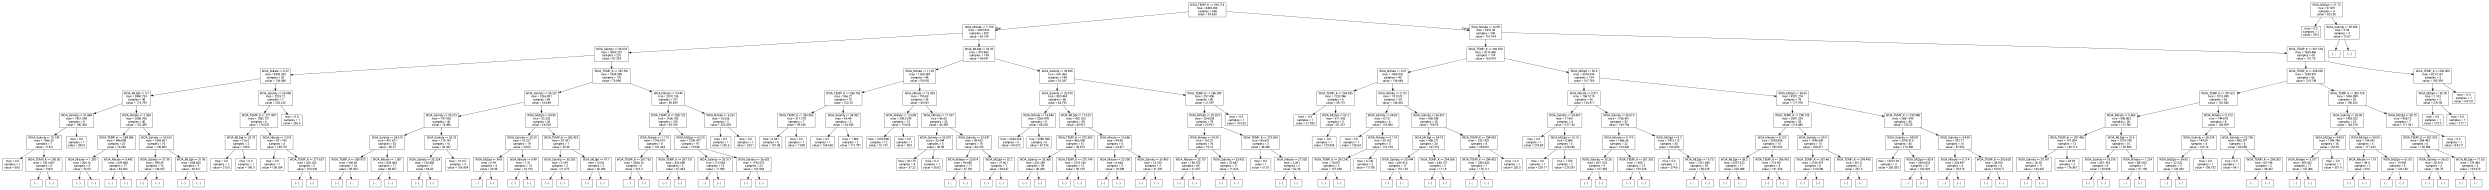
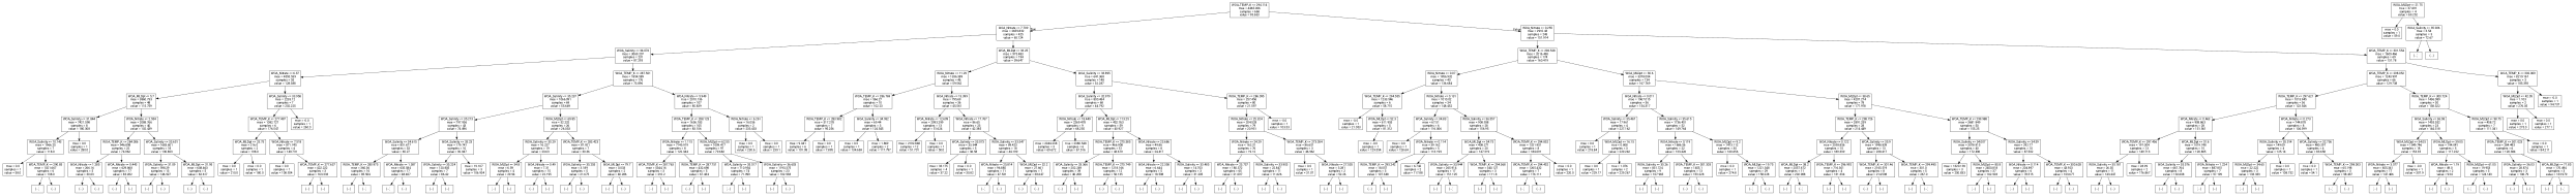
  digraph {
    fontname=Roboto
    node [fontname=Roboto shape=box]
    edge [fontname=Roboto]
    n1 [label="WOA_TEMP_K <= 294.114\nmse = 4465.006\nsamples = 668\nvalue = 95.633"]
    n2 [label="WOA_Nitrate <= 7.709\nmse = 2659.832\nsamples = 425\nvalue = 65.124"]
    n3 [label="WOA_Nitrate <= 0.255\nmse = 2910.43\nsamples = 243\nvalue = 151.914"]
    n4 [label="WOA_Salinity <= 34.076\nmse = 3069.207\nsamples = 231\nvalue = 87.293"]
    n5 [label="WOA_MLDpt <= 33.25\nmse = 975.483\nsamples = 194\nvalue = 39.647"]
    n6 [label="WOA_TEMP_K <= 296.528\nmse = 3216.465\nsamples = 174\nvalue = 160.419"]
    n7 [label="WOA_TEMP_K <= 301.554\nmse = 1609.466\nsamples = 69\nvalue = 131.78"]
    n8 [label="WOA_Nitrate <= 6.37\nmse = 4555.539\nsamples = 55\nvalue = 128.388"]
    n9 [label="WOA_TEMP_K <= 287.501\nmse = 1854.589\nsamples = 176\nvalue = 73.896"]
    n10 [label="WOA_Nitrate <= 11.29\nmse = 1336.389\nsamples = 46\nvalue = 59.562"]
    n11 [label="WOA_Salinity <= 33.895\nmse = 641.368\nsamples = 148\nvalue = 32.287"]
    n12 [label="WOA_MLDpt <= 5.7\nmse = 3860.733\nsamples = 48\nvalue = 115.759"]
    n13 [label="WOA_Salinity <= 33.958\nmse = 2233.12\nsamples = 7\nvalue = 202.225"]
    n14 [label="WOA_Salinity <= 35.237\nmse = 1066.091\nsamples = 69\nvalue = 55.649"]
    n15 [label="WOA_Nitrate <= 5.949\nmse = 2010.136\nsamples = 107\nvalue = 85.839"]
    n16 [label="WOA_Salinity <= 31.844\nmse = 7421.598\nsamples = 8\nvalue = 180.308"]
    n17 [label="WOA_Nitrate <= 2.554\nmse = 2088.766\nsamples = 40\nvalue = 102.439"]
    n18 [label="WOA_TEMP_K <= 277.497\nmse = 1082.727\nsamples = 6\nvalue = 176.547"]
    n19 [label="mse = -0.0\nsamples = 1\nvalue = 260.0"]
    n20 [label="WOA_Salinity <= 10.143\nmse = 1966.25\nsamples = 7\nvalue = 118.0"]
    n21 [label="mse = 0.0\nsamples = 1\nvalue = 280.0"]
    n22 [label="WOA_TEMP_K <= 284.006\nmse = 946.898\nsamples = 22\nvalue = 74.962"]
    n23 [label="WOA_Salinity <= 33.651\nmse = 1683.601\nsamples = 18\nvalue = 130.803"]
    n24 [label="mse = 0.0\nsamples = 1\nvalue = 58.0"]
    n25 [label="WOA_TEMP_K <= 290.85\nmse = 1021.667\nsamples = 6\nvalue = 138.0"]
    n26 [label="(...)"]
    n27 [label="(...)"]
    n28 [label="WOA_Nitrate <= 1.285\nmse = 266.16\nsamples = 5\nvalue = 30.03"]
    n29 [label="WOA_Nitrate <= 0.443\nmse = 629.868\nsamples = 17\nvalue = 83.282"]
    n30 [label="WOA_Salinity <= 31.09\nmse = 598.29\nsamples = 13\nvalue = 146.927"]
    n31 [label="WOA_MLDpt <= 31.95\nmse = 608.463\nsamples = 5\nvalue = 63.617"]
    n32 [label="(...)"]
    n33 [label="(...)"]
    n34 [label="(...)"]
    n35 [label="(...)"]
    n36 [label="(...)"]
    n37 [label="(...)"]
    n38 [label="(...)"]
    n39 [label="(...)"]
    n40 [label="WOA_MLDpt <= 25.75\nmse = 216.0\nsamples = 2\nvalue = 198.0"]
    n41 [label="WOA_Nitrate <= 7.518\nmse = 871.745\nsamples = 4\nvalue = 149.731"]
    n42 [label="mse = 0.0\nsamples = 1\nvalue = 210.0"]
    n43 [label="mse = 0.0\nsamples = 1\nvalue = 180.0"]
    n44 [label="mse = 0.0\nsamples = 1\nvalue = 108.924"]
    n45 [label="WOA_TEMP_K <= 277.637\nmse = 422.222\nsamples = 3\nvalue = 163.333"]
    n46 [label="(...)"]
    n47 [label="(...)"]
    n48 [label="WOA_Salinity <= 35.213\nmse = 797.936\nsamples = 43\nvalue = 74.496"]
    n49 [label="WOA_MLDpt <= 69.85\nmse = 52.232\nsamples = 26\nvalue = 26.033"]
    n50 [label="WOA_TEMP_K <= 288.123\nmse = 1636.183\nsamples = 105\nvalue = 83.106"]
    n51 [label="WOA_Nitrate <= 6.261\nmse = 16.056\nsamples = 2\nvalue = 233.433"]
    n52 [label="WOA_Salinity <= 34.615\nmse = 851.677\nsamples = 33\nvalue = 65.27"]
    n53 [label="WOA_Salinity <= 35.23\nmse = 179.741\nsamples = 10\nvalue = 92.947"]
    n54 [label="WOA_Salinity <= 35.29\nmse = 16.227\nsamples = 19\nvalue = 23.63"]
    n55 [label="WOA_TEMP_K <= 283.423\nmse = 87.921\nsamples = 7\nvalue = 30.36"]
    n56 [label="WOA_TEMP_K <= 280.975\nmse = 360.36\nsamples = 16\nvalue = 85.504"]
    n57 [label="WOA_Nitrate <= 1.387\nmse = 635.584\nsamples = 17\nvalue = 48.407"]
    n58 [label="WOA_Salinity <= 35.224\nmse = 120.805\nsamples = 7\nvalue = 86.42"]
    n59 [label="mse = 19.107\nsamples = 3\nvalue = 106.934"]
    n60 [label="(...)"]
    n61 [label="(...)"]
    n62 [label="(...)"]
    n63 [label="(...)"]
    n64 [label="(...)"]
    n65 [label="(...)"]
    n66 [label="WOA_MLDpt <= 34.8\nmse = 6.59\nsamples = 4\nvalue = 29.94"]
    n67 [label="WOA_Nitrate <= 0.49\nmse = 7.31\nsamples = 15\nvalue = 22.195"]
    n68 [label="WOA_Salinity <= 35.255\nmse = 3.189\nsamples = 5\nvalue = 21.675"]
    n69 [label="WOA_MLDpt <= 79.7\nmse = 0.033\nsamples = 2\nvalue = 40.286"]
    n70 [label="(...)"]
    n71 [label="(...)"]
    n72 [label="(...)"]
    n73 [label="(...)"]
    n74 [label="(...)"]
    n75 [label="(...)"]
    n76 [label="(...)"]
    n77 [label="(...)"]
    n78 [label="WOA_Nitrate <= 1.115\nmse = 7145.919\nsamples = 8\nvalue = 122.344"]
    n79 [label="WOA_MLDpt <= 62.55\nmse = 1009.417\nsamples = 97\nvalue = 79.682"]
    n80 [label="mse = 0.0\nsamples = 1\nvalue = 230.6"]
    n81 [label="mse = 0.0\nsamples = 1\nvalue = 239.1"]
    n82 [label="WOA_TEMP_K <= 287.763\nmse = 5344.16\nsamples = 3\nvalue = 210.2"]
    n83 [label="WOA_TEMP_K <= 287.751\nmse = 432.698\nsamples = 5\nvalue = 67.434"]
    n84 [label="WOA_Salinity <= 35.517\nmse = 710.954\nsamples = 74\nvalue = 71.999"]
    n85 [label="WOA_Salinity <= 36.603\nmse = 1193.375\nsamples = 23\nvalue = 102.938"]
    n86 [label="(...)"]
    n87 [label="(...)"]
    n88 [label="(...)"]
    n89 [label="(...)"]
    n90 [label="(...)"]
    n91 [label="(...)"]
    n92 [label="(...)"]
    n93 [label="(...)"]
    n94 [label="WOA_TEMP_K <= 286.769\nmse = 566.27\nsamples = 10\nvalue = 102.23"]
    n95 [label="WOA_Nitrate <= 13.399\nmse = 795.69\nsamples = 36\nvalue = 45.561"]
    n96 [label="WOA_Salinity <= 32.979\nmse = 800.434\nsamples = 68\nvalue = 44.792"]
    n97 [label="WOA_TEMP_K <= 286.095\nmse = 257.456\nsamples = 80\nvalue = 21.597"]
    n98 [label="WOA_TEMP_K <= 283.982\nmse = 517.278\nsamples = 7\nvalue = 95.256"]
    n99 [label="WOA_Salinity <= 34.932\nmse = 69.44\nsamples = 3\nvalue = 124.545"]
    n100 [label="WOA_Nitrate <= 12.609\nmse = 2093.299\nsamples = 13\nvalue = 51.624"]
    n101 [label="WOA_Nitrate <= 17.767\nmse = 86.65\nsamples = 23\nvalue = 42.385"]
    n102 [label="mse = 9.041\nsamples = 6\nvalue = 101.08"]
    n103 [label="mse = 0.0\nsamples = 1\nvalue = 7.895"]
    n104 [label="mse = 0.0\nsamples = 1\nvalue = 134.669"]
    n105 [label="mse = 1.869\nsamples = 2\nvalue = 117.797"]
    n106 [label="mse = 2192.848\nsamples = 12\nvalue = 51.701"]
    n107 [label="mse = 0.0\nsamples = 1\nvalue = 50.0"]
    n108 [label="WOA_Salinity <= 33.073\nmse = 33.544\nsamples = 5\nvalue = 36.58"]
    n109 [label="WOA_Salinity <= 33.547\nmse = 89.423\nsamples = 18\nvalue = 44.199"]
    n110 [label="mse = 33.175\nsamples = 4\nvalue = 37.22"]
    n111 [label="mse = 0.0\nsamples = 1\nvalue = 30.82"]
    n112 [label="WOA_Nitrate <= 25.814\nmse = 96.885\nsamples = 11\nvalue = 47.531"]
    n113 [label="WOA_MLDpt <= 32.2\nmse = 27.661\nsamples = 7\nvalue = 38.647"]
    n114 [label="(...)"]
    n115 [label="(...)"]
    n116 [label="(...)"]
    n117 [label="(...)"]
    n118 [label="WOA_Nitrate <= 18.449\nmse = 2269.478\nsamples = 9\nvalue = 68.235"]
    n119 [label="WOA_MLDpt <= 113.25\nmse = 452.763\nsamples = 59\nvalue = 40.927"]
    n120 [label="WOA_Nitrate <= 25.324\nmse = 204.528\nsamples = 79\nvalue = 20.931"]
    n121 [label="mse = -0.0\nsamples = 1\nvalue = 103.53"]
    n122 [label="mse = 2044.238\nsamples = 3\nvalue = 69.672"]
    n123 [label="mse = 2380.548\nsamples = 6\nvalue = 67.516"]
    n124 [label="WOA_TEMP_K <= 275.585\nmse = 466.908\nsamples = 51\nvalue = 43.679"]
    n125 [label="WOA_Nitrate <= 23.686\nmse = 49.86\nsamples = 8\nvalue = 24.417"]
    n126 [label="WOA_Salinity <= 33.366\nmse = 202.249\nsamples = 39\nvalue = 40.208"]
    n127 [label="WOA_TEMP_K <= 275.749\nmse = 1218.166\nsamples = 12\nvalue = 56.135"]
    n128 [label="WOA_Nitrate <= 22.358\nmse = 6.644\nsamples = 5\nvalue = 18.598"]
    n129 [label="WOA_Salinity <= 33.485\nmse = 14.703\nsamples = 3\nvalue = 31.205"]
    n130 [label="(...)"]
    n131 [label="(...)"]
    n132 [label="(...)"]
    n133 [label="(...)"]
    n134 [label="(...)"]
    n135 [label="(...)"]
    n136 [label="(...)"]
    n137 [label="(...)"]
    n138 [label="WOA_Nitrate <= 24.29\nmse = 162.31\nsamples = 76\nvalue = 19.12"]
    n139 [label="WOA_TEMP_K <= 273.054\nmse = 86.651\nsamples = 3\nvalue = 46.962"]
    n140 [label="WOA_Nitrate <= 23.737\nmse = 180.372\nsamples = 65\nvalue = 21.097"]
    n141 [label="WOA_Salinity <= 33.903\nmse = 22.847\nsamples = 11\nvalue = 11.626"]
-   n142 [label="mse = 0.0\nvalue = 1\nvalue = 31.07"]
+   n142 [label="mse = 0.0\nsamples = 1\nvalue = 31.07"]
    n143 [label="WOA_Nitrate <= 27.535\nmse = 3.281\nsamples = 2\nvalue = 52.26"]
    n144 [label="(...)"]
    n145 [label="(...)"]
    n146 [label="(...)"]
    n147 [label="(...)"]
    n148 [label="(...)"]
    n149 [label="(...)"]
    n150 [label="WOA_Nitrate <= 0.07\nmse = 1956.932\nsamples = 40\nvalue = 136.684"]
    n151 [label="WOA_MLDpt <= 30.6\nmse = 3378.004\nsamples = 134\nvalue = 167.769"]
    n152 [label="WOA_TEMP_K <= 298.052\nmse = 1243.997\nsamples = 66\nvalue = 129.738"]
    n153 [label="WOA_TEMP_K <= 302.009\nmse = 8219.167\nsamples = 3\nvalue = 185.393"]
    n154 [label="WOA_TEMP_K <= 294.555\nmse = 1233.546\nsamples = 6\nvalue = 58.715"]
    n155 [label="WOA_Nitrate <= 0.131\nmse = 1010.02\nsamples = 34\nvalue = 148.452"]
    n156 [label="WOA_Nitrate <= 0.011\nmse = 1967.015\nsamples = 56\nvalue = 154.317"]
    n157 [label="WOA_MLDpt <= 38.65\nmse = 4207.274\nsamples = 78\nvalue = 177.978"]
    n158 [label="mse = -0.0\nsamples = 1\nvalue = 21.053"]
    n159 [label="WOA_MLDpt <= 52.3\nmse = 611.955\nsamples = 5\nvalue = 81.312"]
    n160 [label="WOA_Salinity <= 34.83\nmse = 67.51\nsamples = 6\nvalue = 116.006"]
    n161 [label="WOA_Salinity <= 36.557\nmse = 908.938\nsamples = 28\nvalue = 156.95"]
    n162 [label="mse = -0.0\nsamples = 1\nvalue = 129.554"]
    n163 [label="WOA_MLDpt <= 21.75\nmse = 37.691\nsamples = 4\nvalue = 69.252"]
    n164 [label="mse = 0.0\nsamples = 1\nvalue = 59.0"]
    n165 [label="WOA_Salinity <= 35.926\nmse = 3.54\nsamples = 3\nvalue = 72.67"]
    n166 [label="(...)"]
    n167 [label="(...)"]
    n168 [label="mse = 0.0\nsamples = 1\nvalue = 128.64"]
    n169 [label="WOA_Nitrate <= 0.114\nmse = 39.162\nsamples = 5\nvalue = 113.199"]
    n170 [label="WOA_MLDpt <= 54.75\nmse = 408.271\nsamples = 20\nvalue = 147.319"]
    n171 [label="WOA_TEMP_K <= 294.852\nmse = 1321.901\nsamples = 8\nvalue = 184.091"]
    n172 [label="WOA_TEMP_K <= 295.242\nmse = 18.057\nsamples = 3\nvalue = 107.348"]
    n173 [label="mse = 6.742\nsamples = 2\nvalue = 117.88"]
    n174 [label="(...)"]
    n175 [label="(...)"]
    n176 [label="WOA_Salinity <= 33.944\nmse = 265.914\nsamples = 17\nvalue = 151.125"]
    n177 [label="WOA_TEMP_K <= 294.368\nmse = 340.127\nsamples = 3\nvalue = 111.8"]
    n178 [label="WOA_TEMP_K <= 294.452\nmse = 1265.432\nsamples = 7\nvalue = 176.111"]
    n179 [label="mse = 0.0\nsamples = 1\nvalue = 220.0"]
    n180 [label="(...)"]
    n181 [label="(...)"]
    n182 [label="(...)"]
    n183 [label="(...)"]
    n184 [label="(...)"]
    n185 [label="(...)"]
    n186 [label="WOA_Salinity <= 35.467\nmse = 17.961\nsamples = 4\nvalue = 227.162"]
    n187 [label="WOA_Salinity <= 35.615\nmse = 1736.451\nsamples = 52\nvalue = 149.764"]
    n188 [label="WOA_TEMP_K <= 298.726\nmse = 2891.259\nsamples = 28\nvalue = 214.449"]
    n189 [label="WOA_TEMP_K <= 299.988\nmse = 3681.949\nsamples = 50\nvalue = 155.25"]
    n190 [label="mse = 0.0\nsamples = 1\nvalue = 218.84"]
    n191 [label="WOA_MLDpt <= 16.15\nmse = 0.808\nsamples = 3\nvalue = 229.242"]
    n192 [label="WOA_Nitrate <= 0.119\nmse = 1686.56\nsamples = 22\nvalue = 133.426"]
    n193 [label="WOA_MLDpt <= 9.2\nmse = 1473.112\nsamples = 30\nvalue = 160.656"]
    n194 [label="mse = 0.0\nsamples = 1\nvalue = 229.17"]
    n195 [label="mse = 1.076\nsamples = 2\nvalue = 229.267"]
    n196 [label="WOA_Salinity <= 35.26\nmse = 831.724\nsamples = 9\nvalue = 107.965"]
    n197 [label="WOA_TEMP_K <= 301.303\nmse = 1455.1\nsamples = 13\nvalue = 153.228"]
    n198 [label="mse = 0.0\nsamples = 1\nvalue = 274.8"]
    n199 [label="WOA_MLDpt <= 19.75\nmse = 1221.348\nsamples = 29\nvalue = 158.228"]
    n200 [label="(...)"]
    n201 [label="(...)"]
    n202 [label="(...)"]
    n203 [label="(...)"]
    n204 [label="(...)"]
    n205 [label="(...)"]
    n206 [label="WOA_Nitrate <= 0.122\nmse = 2593.856\nsamples = 15\nvalue = 189.339"]
    n207 [label="WOA_Salinity <= 35.9\nmse = 1998.839\nsamples = 13\nvalue = 238.417"]
    n208 [label="WOA_Salinity <= 34.007\nmse = 3078.915\nsamples = 40\nvalue = 172.496"]
    n209 [label="WOA_Salinity <= 34.59\nmse = 292.77\nsamples = 10\nvalue = 87.502"]
    n210 [label="WOA_MLDpt <= 38.2\nmse = 2057.672\nsamples = 11\nvalue = 202.988"]
    n211 [label="WOA_TEMP_K <= 296.992\nmse = 716.301\nsamples = 4\nvalue = 131.334"]
    n212 [label="WOA_TEMP_K <= 301.46\nmse = 2165.519\nsamples = 8\nvalue = 214.598"]
    n213 [label="WOA_TEMP_K <= 299.495\nmse = 301.0\nsamples = 5\nvalue = 267.0"]
    n214 [label="(...)"]
    n215 [label="(...)"]
    n216 [label="(...)"]
    n217 [label="(...)"]
    n218 [label="(...)"]
    n219 [label="(...)"]
    n220 [label="(...)"]
    n221 [label="(...)"]
    n222 [label="mse = 1320.139\nsamples = 3\nvalue = 250.833"]
    n223 [label="WOA_MLDpt <= 80.8\nmse = 2450.818\nsamples = 37\nvalue = 162.903"]
    n224 [label="WOA_Nitrate <= 0.114\nmse = 204.897\nsamples = 6\nvalue = 78.515"]
    n225 [label="WOA_TEMP_K <= 300.628\nmse = 43.923\nsamples = 4\nvalue = 103.677"]
    n226 [label="(...)"]
    n227 [label="(...)"]
    n228 [label="(...)"]
    n229 [label="(...)"]
    n230 [label="(...)"]
    n231 [label="(...)"]
    n232 [label="WOA_TEMP_K <= 297.621\nmse = 1013.945\nsamples = 36\nvalue = 123.546"]
    n233 [label="WOA_TEMP_K <= 300.724\nmse = 1436.089\nsamples = 30\nvalue = 138.322"]
    n234 [label="WOA_MLDpt <= 42.05\nmse = 1.103\nsamples = 2\nvalue = 276.05"]
    n235 [label="mse = -0.0\nsamples = 1\nvalue = 94.737"]
    n236 [label="WOA_Nitrate <= 0.463\nmse = 908.863\nsamples = 28\nvalue = 131.561"]
    n237 [label="WOA_Nitrate <= 0.273\nmse = 744.878\nsamples = 8\nvalue = 104.399"]
    n238 [label="WOA_Salinity <= 36.08\nmse = 1455.552\nsamples = 23\nvalue = 144.318"]
    n239 [label="WOA_MLDpt <= 98.75\nmse = 458.72\nsamples = 7\nvalue = 111.341"]
    n240 [label="WOA_TEMP_K <= 297.456\nmse = 197.004\nsamples = 13\nvalue = 149.713"]
    n241 [label="WOA_MLDpt <= 51.6\nmse = 1019.748\nsamples = 15\nvalue = 120.805"]
    n242 [label="WOA_Salinity <= 35.514\nmse = 149.09\nsamples = 4\nvalue = 125.14"]
    n243 [label="WOA_Salinity <= 32.736\nmse = 480.297\nsamples = 4\nvalue = 83.658"]
    n244 [label="WOA_Salinity <= 35.181\nmse = 26.35\nsamples = 11\nvalue = 143.447"]
    n245 [label="mse = 28.99\nsamples = 2\nvalue = 176.867"]
    n246 [label="WOA_Salinity <= 35.576\nmse = 667.764\nsamples = 8\nvalue = 132.608"]
    n247 [label="WOA_Nitrate <= 1.224\nmse = 887.851\nsamples = 7\nvalue = 97.199"]
    n248 [label="(...)"]
    n249 [label="(...)"]
    n250 [label="(...)"]
    n251 [label="(...)"]
    n252 [label="(...)"]
    n253 [label="(...)"]
    n254 [label="WOA_MLDpt <= 34.65\nmse = 22.222\nsamples = 3\nvalue = 133.333"]
    n255 [label="mse = 0.0\nsamples = 1\nvalue = 108.752"]
    n256 [label="mse = 0.0\nsamples = 1\nvalue = 54.1"]
    n257 [label="WOA_TEMP_K <= 298.003\nmse = 65.198\nsamples = 3\nvalue = 98.437"]
    n258 [label="(...)"]
    n259 [label="(...)"]
    n260 [label="(...)"]
    n261 [label="(...)"]
    n262 [label="WOA_MLDpt <= 54.05\nmse = 1549.746\nsamples = 18\nvalue = 153.35"]
    n263 [label="WOA_MLDpt <= 39.05\nmse = 194.041\nsamples = 5\nvalue = 117.222"]
    n264 [label="WOA_TEMP_K <= 301.023\nmse = 284.493\nsamples = 6\nvalue = 120.384"]
    n265 [label="mse = 0.0\nsamples = 1\nvalue = 84.211"]
    n266 [label="WOA_Nitrate <= 3.577\nmse = 655.341\nsamples = 17\nvalue = 147.406"]
    n267 [label="mse = -0.0\nsamples = 1\nvalue = 307.9"]
    n268 [label="WOA_Nitrate <= 1.19\nmse = 49.0\nsamples = 2\nvalue = 93.0"]
    n269 [label="WOA_MLDpt <= 61.05\nmse = 19.953\nsamples = 3\nvalue = 124.143"]
    n270 [label="(...)"]
    n271 [label="(...)"]
    n272 [label="(...)"]
    n273 [label="(...)"]
    n274 [label="(...)"]
    n275 [label="(...)"]
    n276 [label="WOA_Salinity <= 36.03\nmse = 28.874\nsamples = 3\nvalue = 106.79"]
    n277 [label="WOA_MLDpt <= 71.85\nmse = 170.494\nsamples = 3\nvalue = 133.979"]
    n278 [label="(...)"]
    n279 [label="(...)"]
    n280 [label="(...)"]
    n281 [label="(...)"]
    n282 [label="mse = 0.0\nsamples = 1\nvalue = 275.0"]
    n283 [label="mse = 0.0\nsamples = 1\nvalue = 277.1"]
    n1 -> n2 [headlabel=True labelangle=45 labeldistance=2.5]
    n1 -> n3 [headlabel=False labelangle=-45 labeldistance=2.5]
    n2 -> n4
    n2 -> n5
    n3 -> n6
    n3 -> n7
    n4 -> n8
    n4 -> n9
    n5 -> n10
    n5 -> n11
    n6 -> n150
    n6 -> n151
    n7 -> n152
    n7 -> n153
    n8 -> n12
    n8 -> n13
    n9 -> n14
    n9 -> n15
    n10 -> n94
    n10 -> n95
    n11 -> n96
    n11 -> n97
    n12 -> n16
    n12 -> n17
    n13 -> n18
    n13 -> n19
    n14 -> n48
    n14 -> n49
    n15 -> n50
    n15 -> n51
    n16 -> n20
    n16 -> n21
    n17 -> n22
    n17 -> n23
    n18 -> n40
    n18 -> n41
    n20 -> n24
    n20 -> n25
    n22 -> n28
    n22 -> n29
    n23 -> n30
    n23 -> n31
    n25 -> n26
    n25 -> n27
    n28 -> n32
    n28 -> n33
    n29 -> n34
    n29 -> n35
    n30 -> n36
    n30 -> n37
    n31 -> n38
    n31 -> n39
    n40 -> n42
    n40 -> n43
    n41 -> n44
    n41 -> n45
    n45 -> n46
    n45 -> n47
    n48 -> n52
    n48 -> n53
    n49 -> n54
    n49 -> n55
    n50 -> n78
    n50 -> n79
    n51 -> n80
    n51 -> n81
    n52 -> n56
    n52 -> n57
    n53 -> n58
    n53 -> n59
    n54 -> n66
    n54 -> n67
    n55 -> n68
    n55 -> n69
    n56 -> n60
    n56 -> n61
    n57 -> n62
    n57 -> n63
    n58 -> n64
    n58 -> n65
    n66 -> n70
    n66 -> n71
    n67 -> n72
    n67 -> n73
    n68 -> n74
    n68 -> n75
    n69 -> n76
    n69 -> n77
    n78 -> n82
    n78 -> n83
    n79 -> n84
    n79 -> n85
    n82 -> n86
    n82 -> n87
    n83 -> n88
    n83 -> n89
    n84 -> n90
    n84 -> n91
    n85 -> n92
    n85 -> n93
    n94 -> n98
    n94 -> n99
    n95 -> n100
    n95 -> n101
    n96 -> n118
    n96 -> n119
    n97 -> n120
    n97 -> n121
    n98 -> n102
    n98 -> n103
    n99 -> n104
    n99 -> n105
    n100 -> n106
    n100 -> n107
    n101 -> n108
    n101 -> n109
    n108 -> n110
    n108 -> n111
    n109 -> n112
    n109 -> n113
    n112 -> n114
    n112 -> n115
    n113 -> n116
    n113 -> n117
    n118 -> n122
    n118 -> n123
    n119 -> n124
    n119 -> n125
    n120 -> n138
    n120 -> n139
    n124 -> n126
    n124 -> n127
    n125 -> n128
    n125 -> n129
    n126 -> n130
    n126 -> n131
    n127 -> n132
    n127 -> n133
    n128 -> n134
    n128 -> n135
    n129 -> n136
    n129 -> n137
    n138 -> n140
    n138 -> n141
    n139 -> n142
    n139 -> n143
    n140 -> n144
    n140 -> n145
    n141 -> n146
    n141 -> n147
    n143 -> n148
    n143 -> n149
    n150 -> n154
    n150 -> n155
    n151 -> n156
    n151 -> n157
    n152 -> n232
    n152 -> n233
    n153 -> n234
    n153 -> n235
    n154 -> n158
    n154 -> n159
    n155 -> n160
    n155 -> n161
    n156 -> n186
    n156 -> n187
    n157 -> n188
    n157 -> n189
    n159 -> n162
    n160 -> n168
    n160 -> n169
    n161 -> n170
    n161 -> n171
    n163 -> n164
    n163 -> n165
    n165 -> n166
    n165 -> n167
    n169 -> n172
    n169 -> n173
    n170 -> n176
    n170 -> n177
    n171 -> n178
    n171 -> n179
    n172 -> n174
    n172 -> n175
    n176 -> n180
    n176 -> n181
    n177 -> n182
    n177 -> n183
    n178 -> n184
    n178 -> n185
    n186 -> n190
    n186 -> n191
    n187 -> n192
    n187 -> n193
    n188 -> n206
    n188 -> n207
    n189 -> n208
    n189 -> n209
    n191 -> n194
    n191 -> n195
    n192 -> n196
    n192 -> n197
    n193 -> n198
    n193 -> n199
    n196 -> n200
    n196 -> n201
    n197 -> n202
    n197 -> n203
    n199 -> n204
    n199 -> n205
    n206 -> n210
    n206 -> n211
    n207 -> n212
    n207 -> n213
    n208 -> n222
    n208 -> n223
    n209 -> n224
    n209 -> n225
    n210 -> n214
    n210 -> n215
    n211 -> n216
    n211 -> n217
    n212 -> n218
    n212 -> n219
    n213 -> n220
    n213 -> n221
    n223 -> n226
    n223 -> n227
    n224 -> n228
    n224 -> n229
    n225 -> n230
    n225 -> n231
    n232 -> n236
    n232 -> n237
    n233 -> n238
    n233 -> n239
    n234 -> n282
    n234 -> n283
    n236 -> n240
    n236 -> n241
    n237 -> n242
    n237 -> n243
    n238 -> n262
    n238 -> n263
    n239 -> n264
    n239 -> n265
    n240 -> n244
    n240 -> n245
    n241 -> n246
    n241 -> n247
    n242 -> n254
    n242 -> n255
    n243 -> n256
    n243 -> n257
    n244 -> n248
    n244 -> n249
    n246 -> n250
    n246 -> n251
    n247 -> n252
    n247 -> n253
    n254 -> n258
    n254 -> n259
    n257 -> n260
    n257 -> n261
    n262 -> n266
    n262 -> n267
    n263 -> n268
    n263 -> n269
    n264 -> n276
    n264 -> n277
    n266 -> n270
    n266 -> n271
    n268 -> n272
    n268 -> n273
    n269 -> n274
    n269 -> n275
    n276 -> n278
    n276 -> n279
    n277 -> n280
    n277 -> n281
  }
